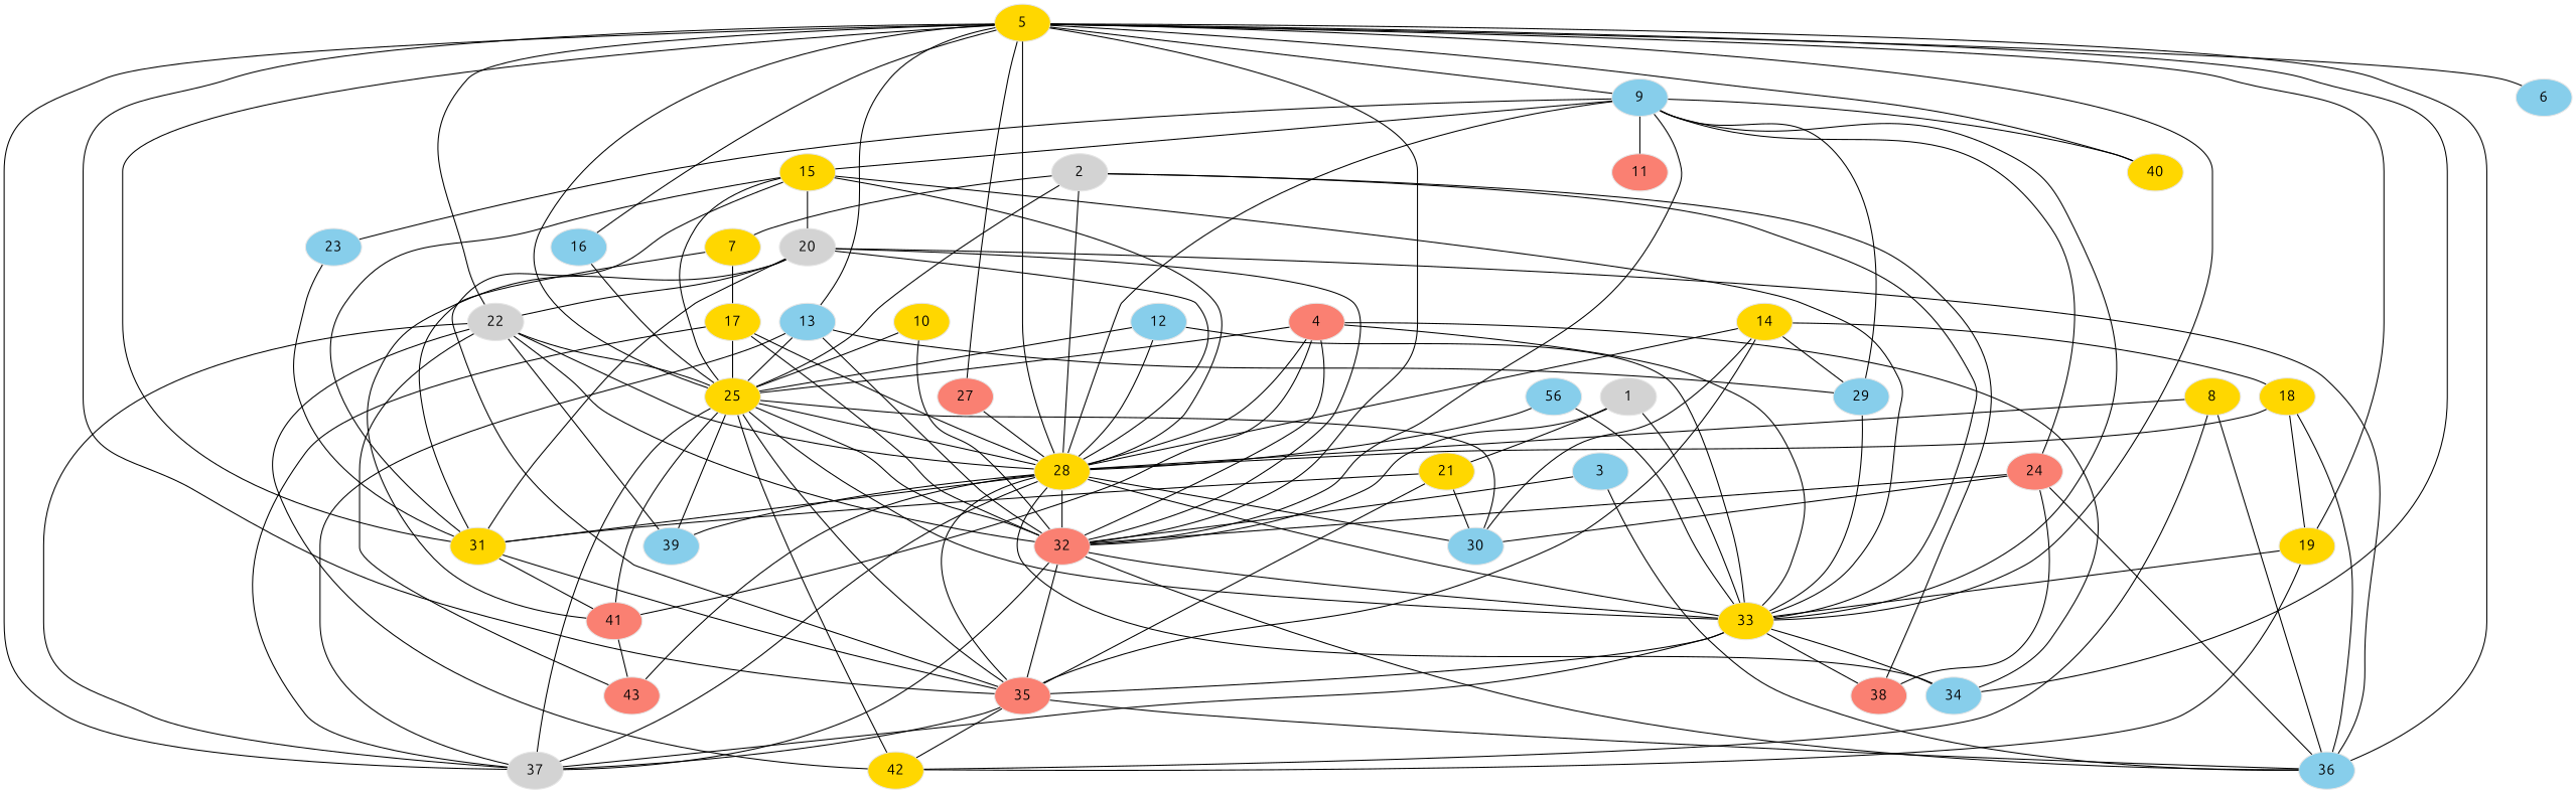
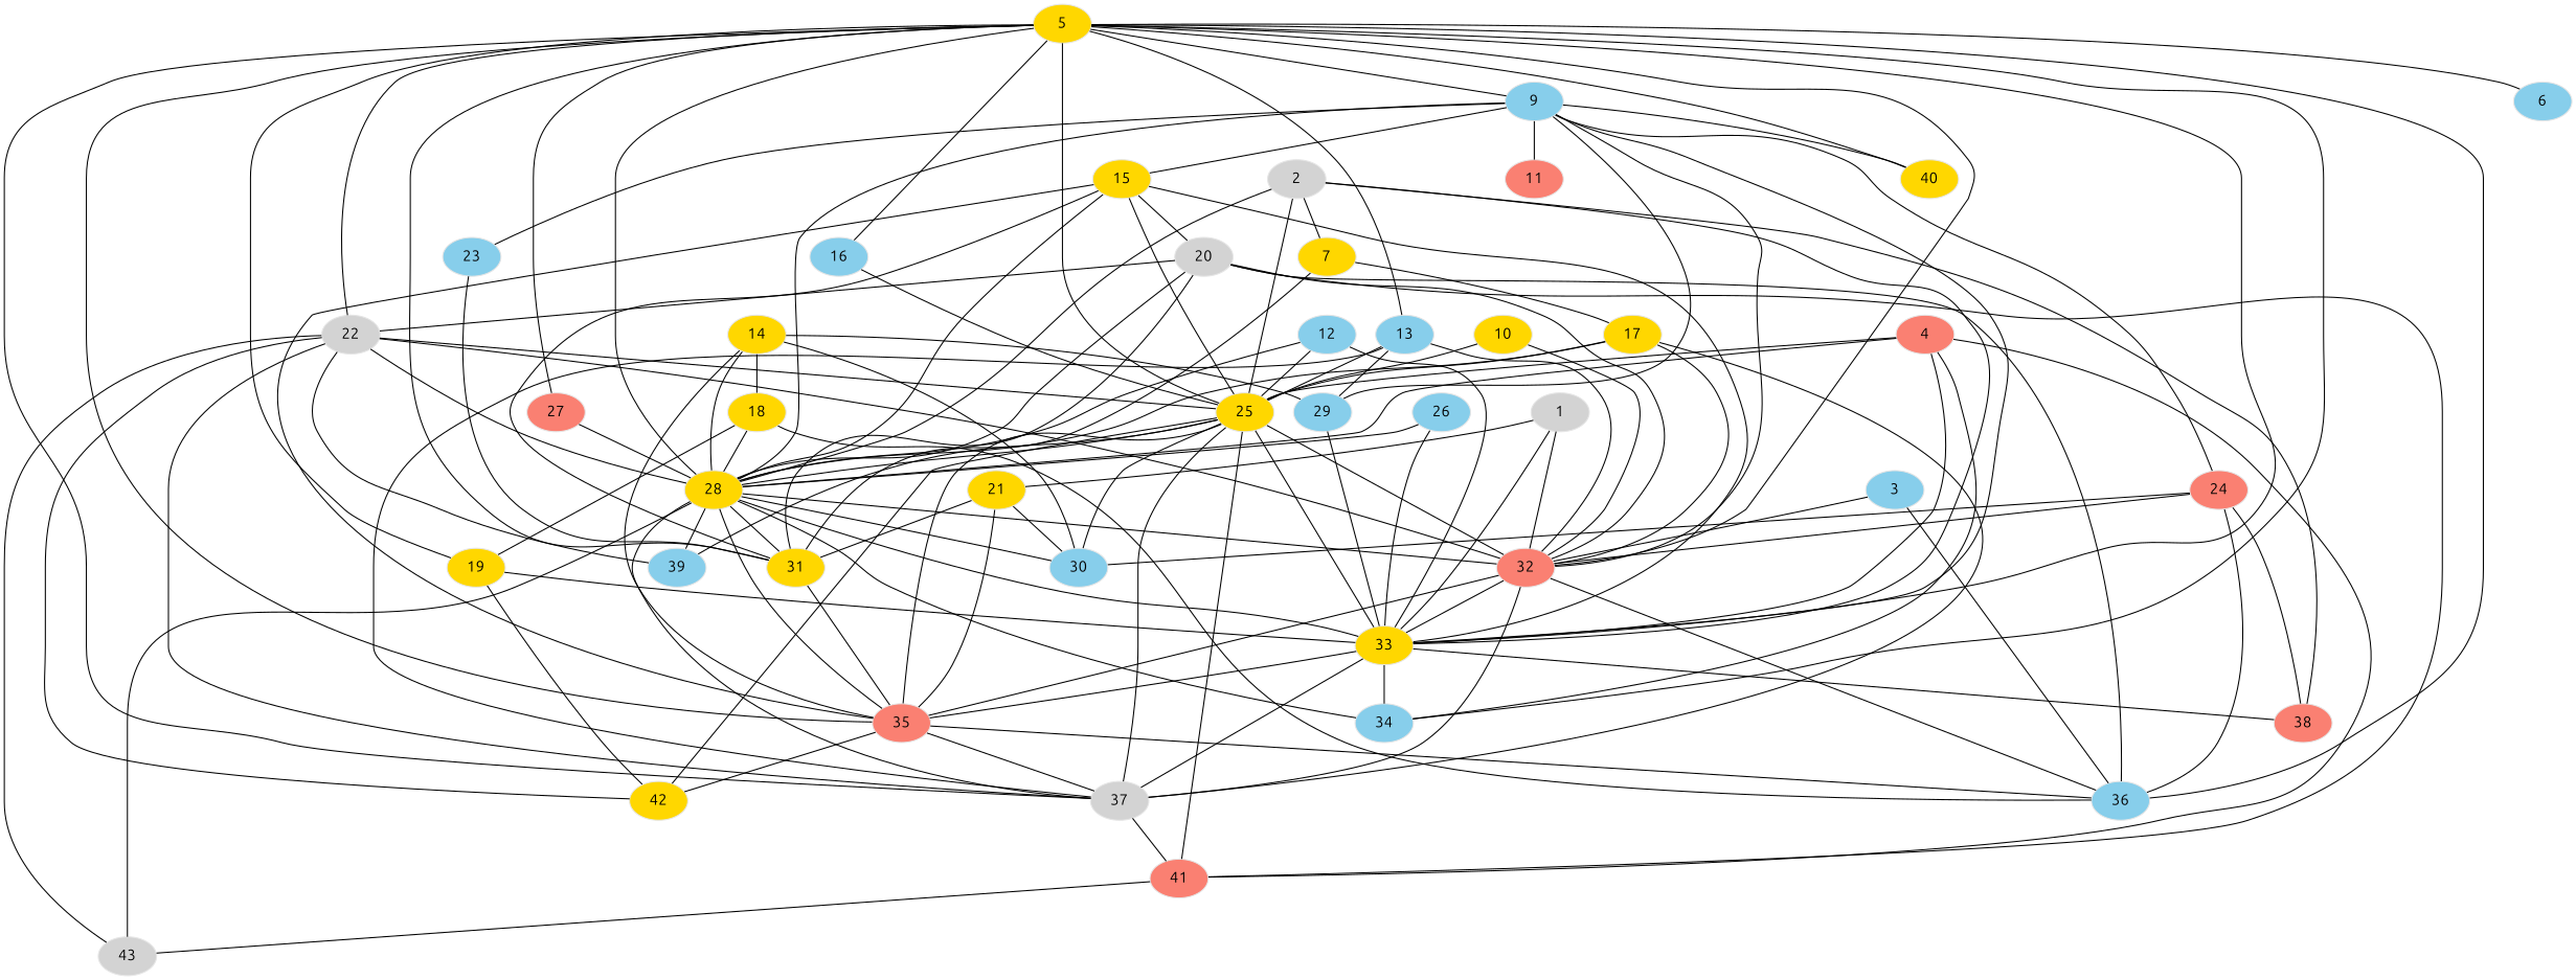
  graph {
    fontname=Ubuntu
    node [color=gray90 fillcolor=gold fontname=Ubuntu style=filled]
    edge [fontname=Ubuntu weight=1.0]
    1 [fillcolor=lightgrey]
    21
    32 [fillcolor=salmon]
    33
    30 [fillcolor=skyblue]
    31
    35 [fillcolor=salmon]
    36 [fillcolor=skyblue]
    37 [fillcolor=lightgrey]
    38 [fillcolor=salmon]
    34 [fillcolor=skyblue]
    2 [fillcolor=lightgrey]
    7
    25
    28
    17
    41 [fillcolor=salmon]
    42
    39 [fillcolor=skyblue]
-   43 [fillcolor=salmon]
+   43 [fillcolor=lightgrey]
    3 [fillcolor=skyblue]
    4 [fillcolor=salmon]
    5
    6 [fillcolor=skyblue]
    9 [fillcolor=skyblue]
    13 [fillcolor=skyblue]
    16 [fillcolor=skyblue]
    19
    22 [fillcolor=lightgrey]
    27 [fillcolor=salmon]
    40
    11 [fillcolor=salmon]
    15
    23 [fillcolor=skyblue]
    24 [fillcolor=salmon]
    29 [fillcolor=skyblue]
-   8
    20 [fillcolor=lightgrey]
    10
    12 [fillcolor=skyblue]
    14
    18
-   26 [fillcolor=skyblue label=56]
+   26 [fillcolor=skyblue]
    1 -- 21
    1 -- 32
    1 -- 33
    21 -- 30
    21 -- 31
    21 -- 35
    32 -- 33 [weight=3.0]
    32 -- 35 [weight=3.0]
    32 -- 36
    32 -- 37 [weight=2.0]
    33 -- 35 [weight=2.0]
    33 -- 37
    33 -- 38
    33 -- 34 [weight=2.0]
    31 -- 35
-   31 -- 41
+   37 -- 41
    35 -- 36
    35 -- 37
    35 -- 42
    2 -- 33
    2 -- 38
    2 -- 7
    2 -- 25
    2 -- 28 [weight=2.0]
    7 -- 31
    7 -- 17
    25 -- 32 [weight=6.0]
    25 -- 33 [weight=3.0]
    25 -- 30
    25 -- 35 [weight=2.0]
    25 -- 37 [weight=5.0]
    25 -- 28 [weight=6.0]
    25 -- 41
    25 -- 42 [weight=2.0]
    25 -- 39 [weight=2.0]
    28 -- 32 [weight=5.0]
    28 -- 33 [weight=3.0]
    28 -- 30 [weight=2.0]
    28 -- 31 [weight=3.0]
    28 -- 35 [weight=3.0]
    28 -- 37 [weight=4.0]
    28 -- 34
    28 -- 39
    28 -- 43
    17 -- 32
    17 -- 37
    17 -- 25
    17 -- 28
    41 -- 43
    3 -- 32
    3 -- 36
-   4 -- 32
    4 -- 33
    4 -- 34
    4 -- 25
    4 -- 28
    4 -- 41
    5 -- 32 [weight=2.0]
    5 -- 33
    5 -- 31
    5 -- 35 [weight=3.0]
    5 -- 36 [weight=2.0]
    5 -- 37
    5 -- 34
    5 -- 25 [weight=3.0]
    5 -- 28 [weight=4.0]
    5 -- 6
    5 -- 9 [weight=2.0]
    5 -- 13
    5 -- 16
    5 -- 19
    5 -- 22
    5 -- 27
    5 -- 40 [weight=3.0]
    9 -- 32
    9 -- 33
    9 -- 28
    9 -- 40
    9 -- 11
    9 -- 15
    9 -- 23
    9 -- 24
    9 -- 29
    13 -- 32
    13 -- 37
    13 -- 25 [weight=2.0]
    13 -- 29
    16 -- 25
    19 -- 33 [weight=2.0]
    19 -- 42
    22 -- 32 [weight=2.0]
    22 -- 37 [weight=2.0]
    22 -- 25
    22 -- 28
    22 -- 42
    22 -- 39
    22 -- 43
    27 -- 28 [weight=2.0]
    15 -- 33
    15 -- 31
    15 -- 35
    15 -- 25
    15 -- 28
    15 -- 20
    23 -- 31
    24 -- 32
    24 -- 30
    24 -- 36
    24 -- 38
    29 -- 33
-   8 -- 36
-   8 -- 28
-   8 -- 42
    20 -- 32
    20 -- 31
    20 -- 36
    20 -- 28 [weight=2.0]
    20 -- 41
    20 -- 22
    10 -- 32
    10 -- 25
    12 -- 33
    12 -- 25 [weight=2.0]
    12 -- 28
    14 -- 30
    14 -- 35
    14 -- 28
    14 -- 29
    14 -- 18
    18 -- 36
    18 -- 28
    18 -- 19
    26 -- 33 [weight=2.0]
    26 -- 28
  }
